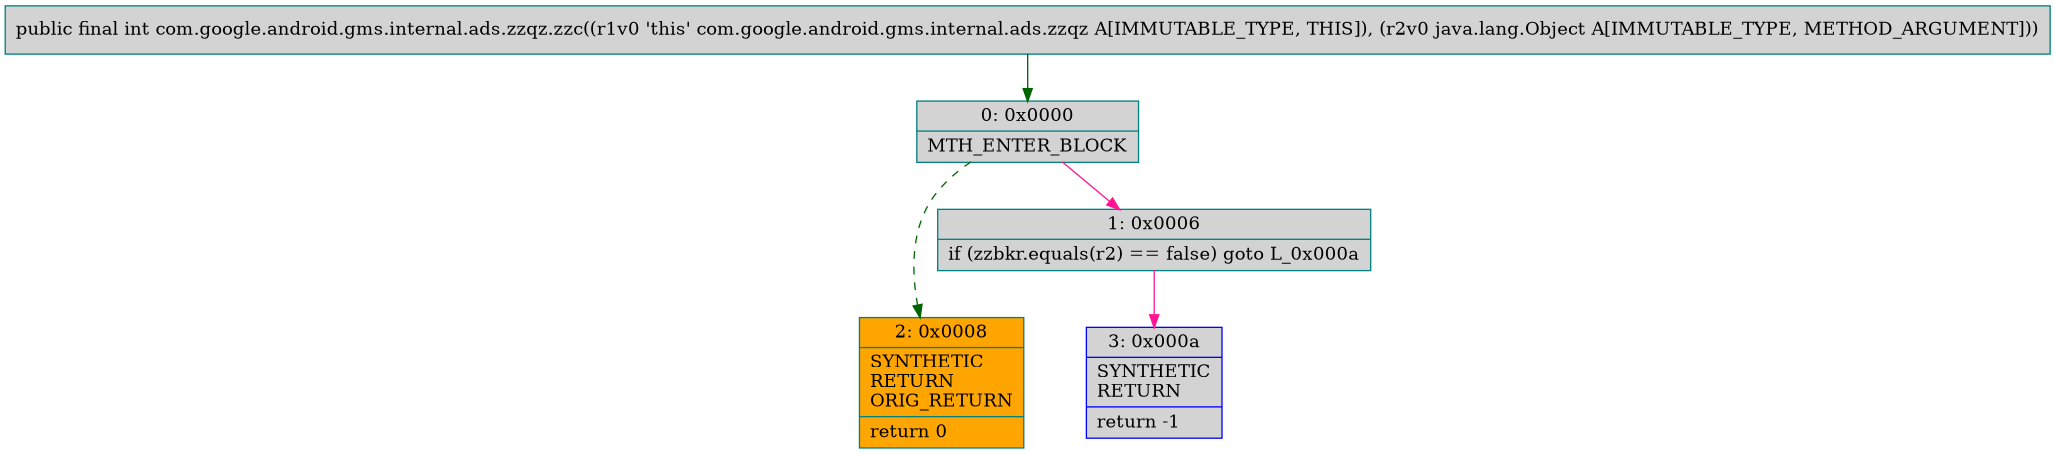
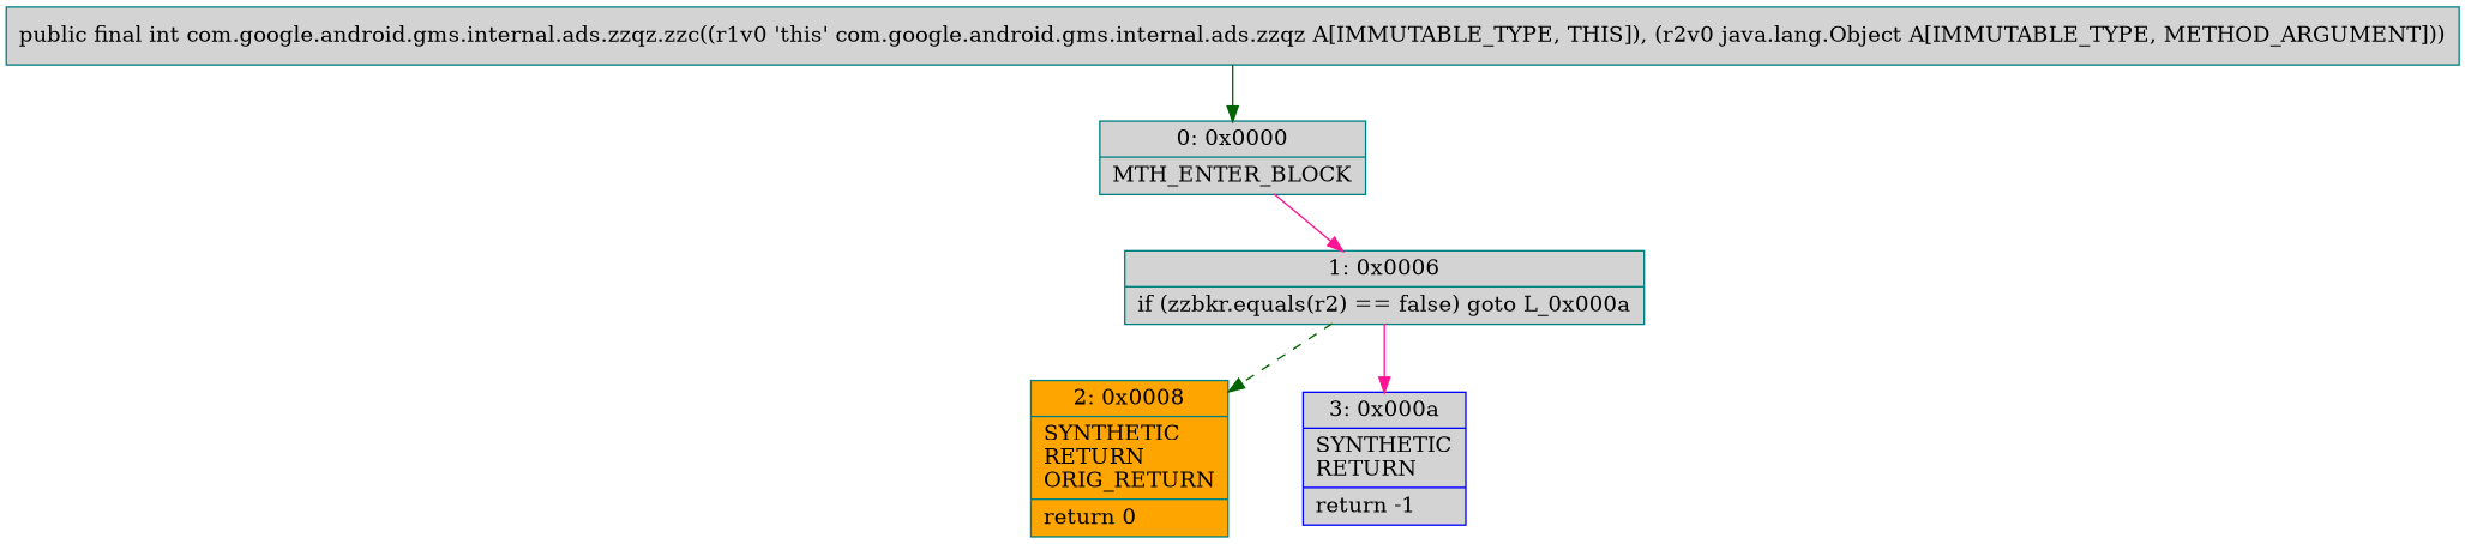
  digraph {
    node [color=teal fillcolor=lightgrey shape=record style=filled]
    edge [color=deeppink]
    n1 [label="{0\:\ 0x0000|MTH_ENTER_BLOCK\l}"]
    n2 [label="{1\:\ 0x0006|if (zzbkr.equals(r2) == false) goto L_0x000a\l}"]
    n3 [fillcolor=orange label="{2\:\ 0x0008|SYNTHETIC\lRETURN\lORIG_RETURN\l|return 0\l}"]
    n4 [color=blue label="{3\:\ 0x000a|SYNTHETIC\lRETURN\l|return \-1\l}"]
    n5 [label="{public final int com.google.android.gms.internal.ads.zzqz.zzc((r1v0 'this' com.google.android.gms.internal.ads.zzqz A[IMMUTABLE_TYPE, THIS]), (r2v0 java.lang.Object A[IMMUTABLE_TYPE, METHOD_ARGUMENT])) }"]
    n1 -> n2
-   n1 -> n3 [color=darkgreen style=dashed]
+   n2 -> n3 [color=darkgreen style=dashed]
    n2 -> n4
    n5 -> n1 [color=darkgreen]
  }
